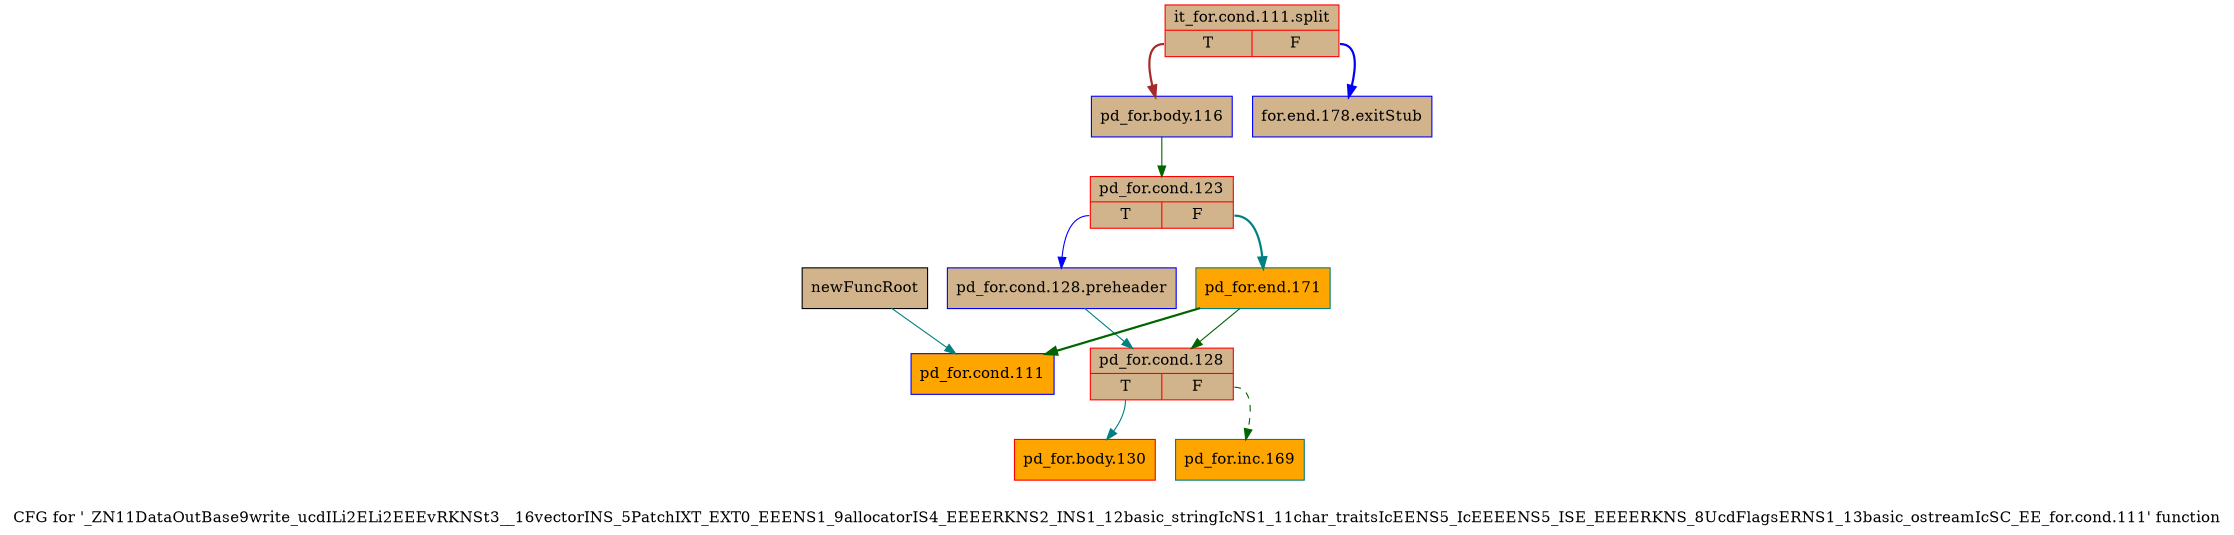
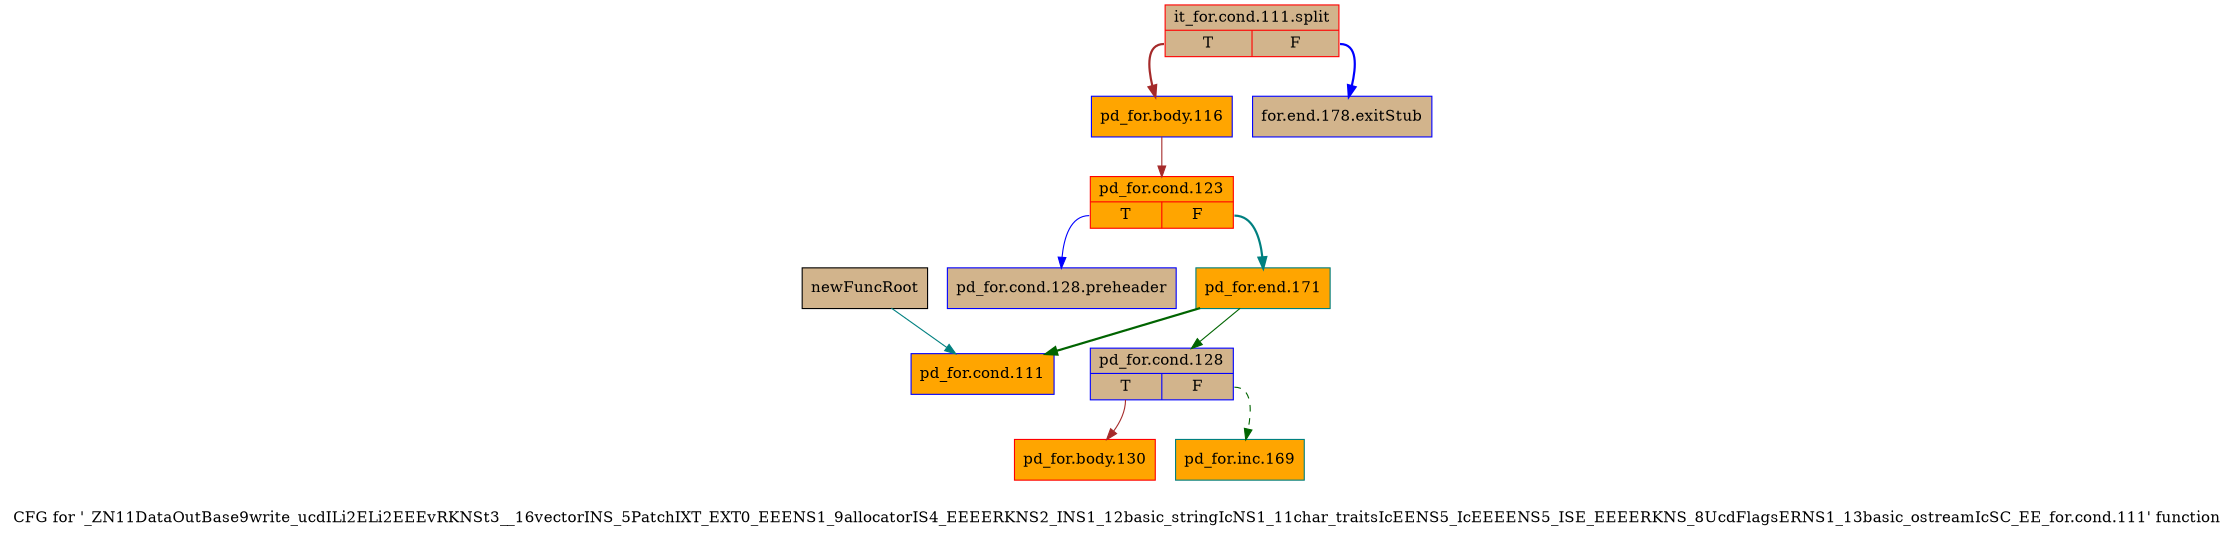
  digraph {
    label="CFG for '_ZN11DataOutBase9write_ucdILi2ELi2EEEvRKNSt3__16vectorINS_5PatchIXT_EXT0_EEENS1_9allocatorIS4_EEEERKNS2_INS1_12basic_stringIcNS1_11char_traitsIcEENS5_IcEEEENS5_ISE_EEEERKNS_8UcdFlagsERNS1_13basic_ostreamIcSC_EE_for.cond.111' function"
    node [color=blue fillcolor=tan shape=record style=filled]
    edge [color=darkgreen style=solid]
    n1 [color=black label="{newFuncRoot}"]
    n2 [fillcolor=orange label="{pd_for.cond.111}"]
    n3 [color=red label="{it_for.cond.111.split|{<s0>T|<s1>F}}"]
    n4 [label="{for.end.178.exitStub}"]
-   n5 [label="{pd_for.body.116}"]
-   n6 [color=red label="{pd_for.cond.123|{<s0>T|<s1>F}}"]
+   n5 [fillcolor=orange label="{pd_for.body.116}"]
+   n6 [color=red fillcolor=orange label="{pd_for.cond.123|{<s0>T|<s1>F}}"]
    n7 [label="{pd_for.cond.128.preheader}"]
    n8 [color=teal fillcolor=orange label="{pd_for.end.171}"]
-   n9 [color=red label="{pd_for.cond.128|{<s0>T|<s1>F}}"]
+   n9 [label="{pd_for.cond.128|{<s0>T|<s1>F}}"]
    n10 [color=red fillcolor=orange label="{pd_for.body.130}"]
    n11 [color=teal fillcolor=orange label="{pd_for.inc.169}"]
    n1 -> n2 [color=teal]
    n3 -> n4 [color=blue style=bold tailport=s1]
    n3 -> n5 [color=brown style=bold tailport=s0]
-   n5 -> n6
+   n5 -> n6 [color=brown]
    n6 -> n7 [color=blue tailport=s0]
    n6 -> n8 [color=teal style=bold tailport=s1]
-   n7 -> n9 [color=teal]
    n8 -> n2 [style=bold]
    n8 -> n9
-   n9 -> n10 [color=teal tailport=s0]
+   n9 -> n10 [color=brown tailport=s0]
    n9 -> n11 [style=dashed tailport=s1]
  }
